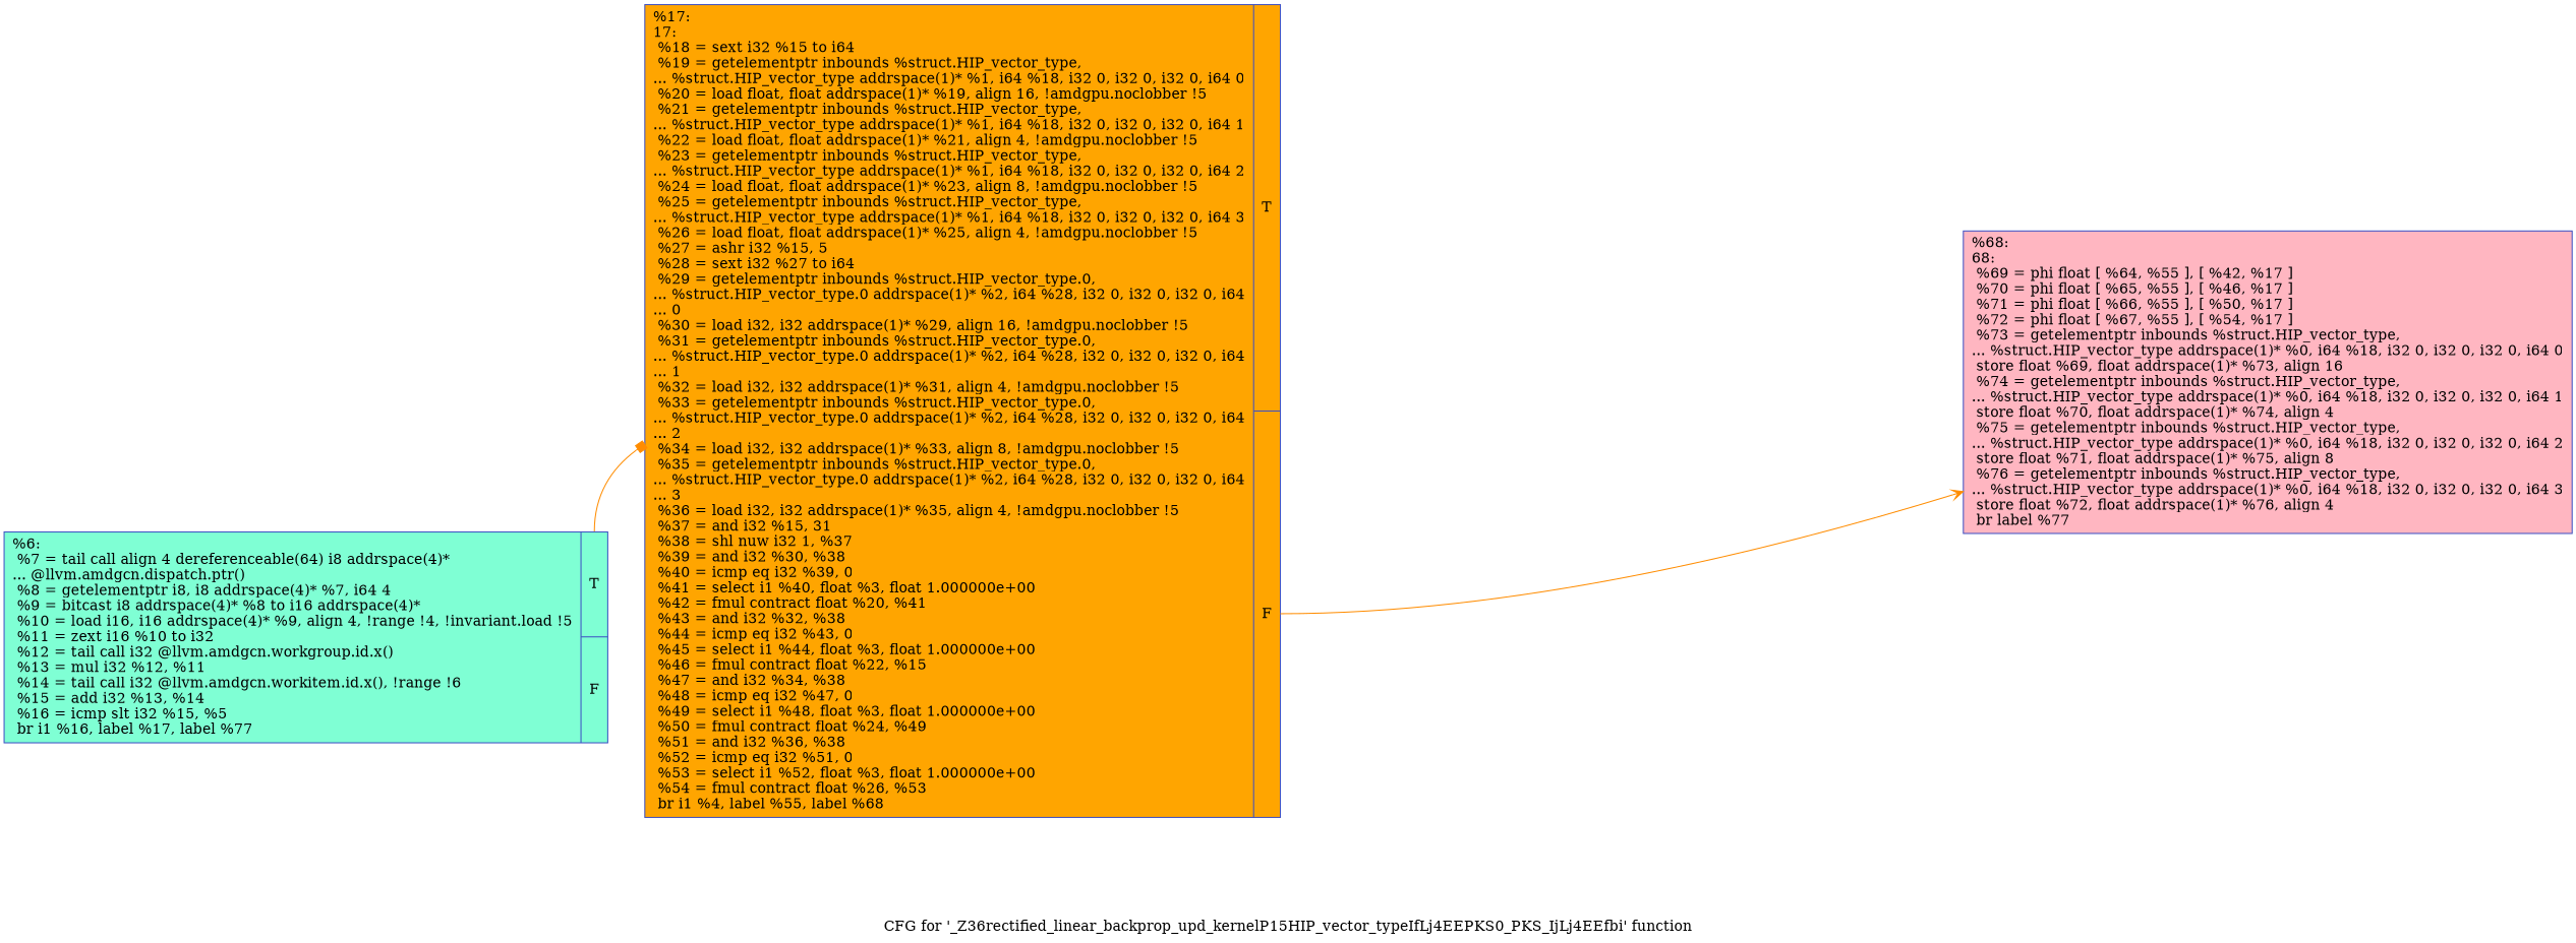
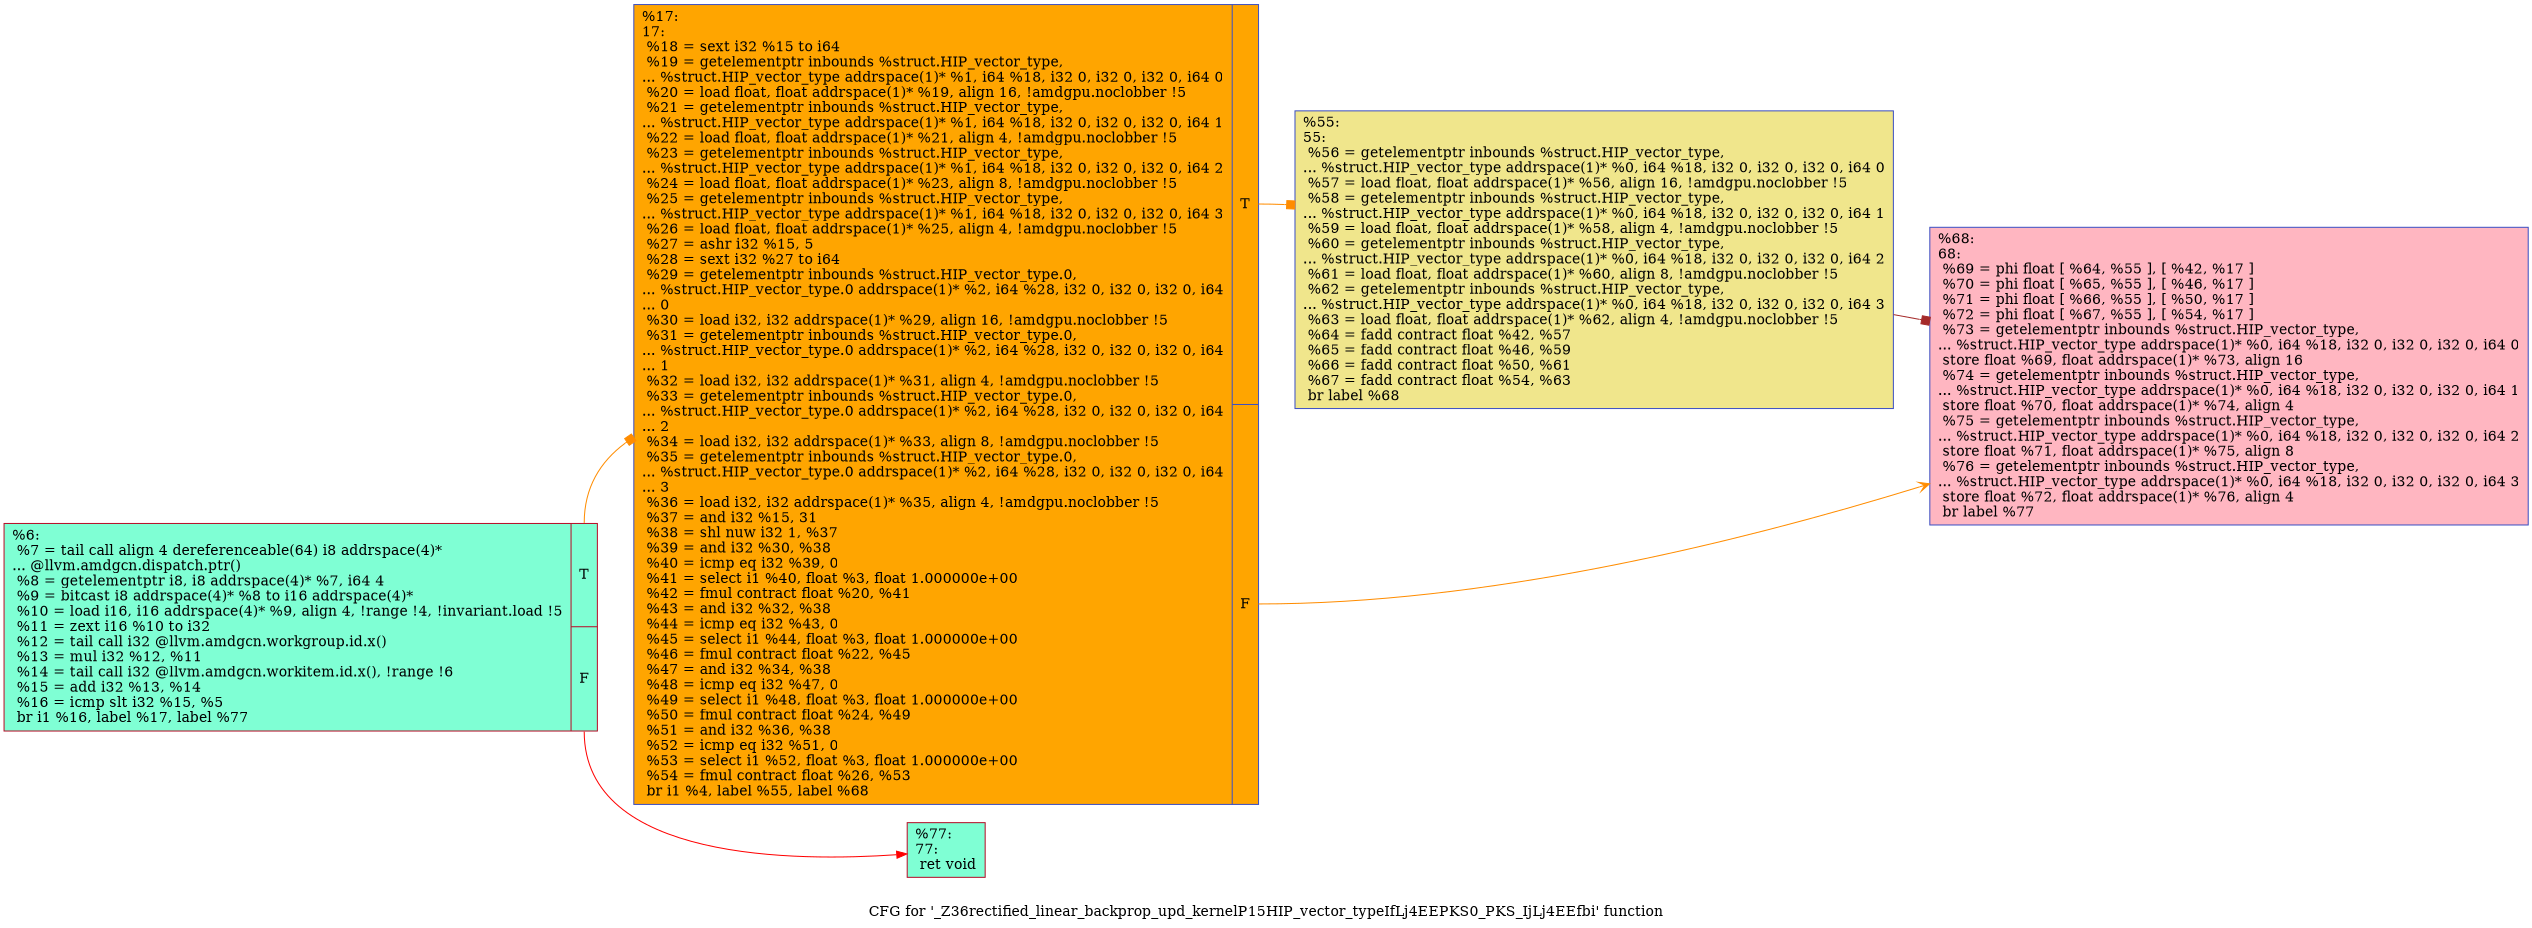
  digraph {
    label="CFG for '_Z36rectified_linear_backprop_upd_kernelP15HIP_vector_typeIfLj4EEPKS0_PKS_IjLj4EEfbi' function"
    rankdir=LR
    node [color="#3d50c3ff" fillcolor=aquamarine shape=record style=filled]
    edge [arrowhead=box color=darkorange tailport=s0]
-   n1 [label="{%6:\l  %7 = tail call align 4 dereferenceable(64) i8 addrspace(4)*\l... @llvm.amdgcn.dispatch.ptr()\l  %8 = getelementptr i8, i8 addrspace(4)* %7, i64 4\l  %9 = bitcast i8 addrspace(4)* %8 to i16 addrspace(4)*\l  %10 = load i16, i16 addrspace(4)* %9, align 4, !range !4, !invariant.load !5\l  %11 = zext i16 %10 to i32\l  %12 = tail call i32 @llvm.amdgcn.workgroup.id.x()\l  %13 = mul i32 %12, %11\l  %14 = tail call i32 @llvm.amdgcn.workitem.id.x(), !range !6\l  %15 = add i32 %13, %14\l  %16 = icmp slt i32 %15, %5\l  br i1 %16, label %17, label %77\l|{<s0>T|<s1>F}}"]
-   n2 [fillcolor=orange label="{%17:\l17:                                               \l  %18 = sext i32 %15 to i64\l  %19 = getelementptr inbounds %struct.HIP_vector_type,\l... %struct.HIP_vector_type addrspace(1)* %1, i64 %18, i32 0, i32 0, i32 0, i64 0\l  %20 = load float, float addrspace(1)* %19, align 16, !amdgpu.noclobber !5\l  %21 = getelementptr inbounds %struct.HIP_vector_type,\l... %struct.HIP_vector_type addrspace(1)* %1, i64 %18, i32 0, i32 0, i32 0, i64 1\l  %22 = load float, float addrspace(1)* %21, align 4, !amdgpu.noclobber !5\l  %23 = getelementptr inbounds %struct.HIP_vector_type,\l... %struct.HIP_vector_type addrspace(1)* %1, i64 %18, i32 0, i32 0, i32 0, i64 2\l  %24 = load float, float addrspace(1)* %23, align 8, !amdgpu.noclobber !5\l  %25 = getelementptr inbounds %struct.HIP_vector_type,\l... %struct.HIP_vector_type addrspace(1)* %1, i64 %18, i32 0, i32 0, i32 0, i64 3\l  %26 = load float, float addrspace(1)* %25, align 4, !amdgpu.noclobber !5\l  %27 = ashr i32 %15, 5\l  %28 = sext i32 %27 to i64\l  %29 = getelementptr inbounds %struct.HIP_vector_type.0,\l... %struct.HIP_vector_type.0 addrspace(1)* %2, i64 %28, i32 0, i32 0, i32 0, i64\l... 0\l  %30 = load i32, i32 addrspace(1)* %29, align 16, !amdgpu.noclobber !5\l  %31 = getelementptr inbounds %struct.HIP_vector_type.0,\l... %struct.HIP_vector_type.0 addrspace(1)* %2, i64 %28, i32 0, i32 0, i32 0, i64\l... 1\l  %32 = load i32, i32 addrspace(1)* %31, align 4, !amdgpu.noclobber !5\l  %33 = getelementptr inbounds %struct.HIP_vector_type.0,\l... %struct.HIP_vector_type.0 addrspace(1)* %2, i64 %28, i32 0, i32 0, i32 0, i64\l... 2\l  %34 = load i32, i32 addrspace(1)* %33, align 8, !amdgpu.noclobber !5\l  %35 = getelementptr inbounds %struct.HIP_vector_type.0,\l... %struct.HIP_vector_type.0 addrspace(1)* %2, i64 %28, i32 0, i32 0, i32 0, i64\l... 3\l  %36 = load i32, i32 addrspace(1)* %35, align 4, !amdgpu.noclobber !5\l  %37 = and i32 %15, 31\l  %38 = shl nuw i32 1, %37\l  %39 = and i32 %30, %38\l  %40 = icmp eq i32 %39, 0\l  %41 = select i1 %40, float %3, float 1.000000e+00\l  %42 = fmul contract float %20, %41\l  %43 = and i32 %32, %38\l  %44 = icmp eq i32 %43, 0\l  %45 = select i1 %44, float %3, float 1.000000e+00\l  %46 = fmul contract float %22, %15\l  %47 = and i32 %34, %38\l  %48 = icmp eq i32 %47, 0\l  %49 = select i1 %48, float %3, float 1.000000e+00\l  %50 = fmul contract float %24, %49\l  %51 = and i32 %36, %38\l  %52 = icmp eq i32 %51, 0\l  %53 = select i1 %52, float %3, float 1.000000e+00\l  %54 = fmul contract float %26, %53\l  br i1 %4, label %55, label %68\l|{<s0>T|<s1>F}}"]
+   n1 [color="#b70d28ff" label="{%6:\l  %7 = tail call align 4 dereferenceable(64) i8 addrspace(4)*\l... @llvm.amdgcn.dispatch.ptr()\l  %8 = getelementptr i8, i8 addrspace(4)* %7, i64 4\l  %9 = bitcast i8 addrspace(4)* %8 to i16 addrspace(4)*\l  %10 = load i16, i16 addrspace(4)* %9, align 4, !range !4, !invariant.load !5\l  %11 = zext i16 %10 to i32\l  %12 = tail call i32 @llvm.amdgcn.workgroup.id.x()\l  %13 = mul i32 %12, %11\l  %14 = tail call i32 @llvm.amdgcn.workitem.id.x(), !range !6\l  %15 = add i32 %13, %14\l  %16 = icmp slt i32 %15, %5\l  br i1 %16, label %17, label %77\l|{<s0>T|<s1>F}}"]
+   n2 [fillcolor=orange label="{%17:\l17:                                               \l  %18 = sext i32 %15 to i64\l  %19 = getelementptr inbounds %struct.HIP_vector_type,\l... %struct.HIP_vector_type addrspace(1)* %1, i64 %18, i32 0, i32 0, i32 0, i64 0\l  %20 = load float, float addrspace(1)* %19, align 16, !amdgpu.noclobber !5\l  %21 = getelementptr inbounds %struct.HIP_vector_type,\l... %struct.HIP_vector_type addrspace(1)* %1, i64 %18, i32 0, i32 0, i32 0, i64 1\l  %22 = load float, float addrspace(1)* %21, align 4, !amdgpu.noclobber !5\l  %23 = getelementptr inbounds %struct.HIP_vector_type,\l... %struct.HIP_vector_type addrspace(1)* %1, i64 %18, i32 0, i32 0, i32 0, i64 2\l  %24 = load float, float addrspace(1)* %23, align 8, !amdgpu.noclobber !5\l  %25 = getelementptr inbounds %struct.HIP_vector_type,\l... %struct.HIP_vector_type addrspace(1)* %1, i64 %18, i32 0, i32 0, i32 0, i64 3\l  %26 = load float, float addrspace(1)* %25, align 4, !amdgpu.noclobber !5\l  %27 = ashr i32 %15, 5\l  %28 = sext i32 %27 to i64\l  %29 = getelementptr inbounds %struct.HIP_vector_type.0,\l... %struct.HIP_vector_type.0 addrspace(1)* %2, i64 %28, i32 0, i32 0, i32 0, i64\l... 0\l  %30 = load i32, i32 addrspace(1)* %29, align 16, !amdgpu.noclobber !5\l  %31 = getelementptr inbounds %struct.HIP_vector_type.0,\l... %struct.HIP_vector_type.0 addrspace(1)* %2, i64 %28, i32 0, i32 0, i32 0, i64\l... 1\l  %32 = load i32, i32 addrspace(1)* %31, align 4, !amdgpu.noclobber !5\l  %33 = getelementptr inbounds %struct.HIP_vector_type.0,\l... %struct.HIP_vector_type.0 addrspace(1)* %2, i64 %28, i32 0, i32 0, i32 0, i64\l... 2\l  %34 = load i32, i32 addrspace(1)* %33, align 8, !amdgpu.noclobber !5\l  %35 = getelementptr inbounds %struct.HIP_vector_type.0,\l... %struct.HIP_vector_type.0 addrspace(1)* %2, i64 %28, i32 0, i32 0, i32 0, i64\l... 3\l  %36 = load i32, i32 addrspace(1)* %35, align 4, !amdgpu.noclobber !5\l  %37 = and i32 %15, 31\l  %38 = shl nuw i32 1, %37\l  %39 = and i32 %30, %38\l  %40 = icmp eq i32 %39, 0\l  %41 = select i1 %40, float %3, float 1.000000e+00\l  %42 = fmul contract float %20, %41\l  %43 = and i32 %32, %38\l  %44 = icmp eq i32 %43, 0\l  %45 = select i1 %44, float %3, float 1.000000e+00\l  %46 = fmul contract float %22, %45\l  %47 = and i32 %34, %38\l  %48 = icmp eq i32 %47, 0\l  %49 = select i1 %48, float %3, float 1.000000e+00\l  %50 = fmul contract float %24, %49\l  %51 = and i32 %36, %38\l  %52 = icmp eq i32 %51, 0\l  %53 = select i1 %52, float %3, float 1.000000e+00\l  %54 = fmul contract float %26, %53\l  br i1 %4, label %55, label %68\l|{<s0>T|<s1>F}}"]
+   n3 [color="#b70d28ff" label="{%77:\l77:                                               \l  ret void\l}"]
+   n4 [fillcolor=khaki label="{%55:\l55:                                               \l  %56 = getelementptr inbounds %struct.HIP_vector_type,\l... %struct.HIP_vector_type addrspace(1)* %0, i64 %18, i32 0, i32 0, i32 0, i64 0\l  %57 = load float, float addrspace(1)* %56, align 16, !amdgpu.noclobber !5\l  %58 = getelementptr inbounds %struct.HIP_vector_type,\l... %struct.HIP_vector_type addrspace(1)* %0, i64 %18, i32 0, i32 0, i32 0, i64 1\l  %59 = load float, float addrspace(1)* %58, align 4, !amdgpu.noclobber !5\l  %60 = getelementptr inbounds %struct.HIP_vector_type,\l... %struct.HIP_vector_type addrspace(1)* %0, i64 %18, i32 0, i32 0, i32 0, i64 2\l  %61 = load float, float addrspace(1)* %60, align 8, !amdgpu.noclobber !5\l  %62 = getelementptr inbounds %struct.HIP_vector_type,\l... %struct.HIP_vector_type addrspace(1)* %0, i64 %18, i32 0, i32 0, i32 0, i64 3\l  %63 = load float, float addrspace(1)* %62, align 4, !amdgpu.noclobber !5\l  %64 = fadd contract float %42, %57\l  %65 = fadd contract float %46, %59\l  %66 = fadd contract float %50, %61\l  %67 = fadd contract float %54, %63\l  br label %68\l}"]
    n5 [fillcolor=lightpink label="{%68:\l68:                                               \l  %69 = phi float [ %64, %55 ], [ %42, %17 ]\l  %70 = phi float [ %65, %55 ], [ %46, %17 ]\l  %71 = phi float [ %66, %55 ], [ %50, %17 ]\l  %72 = phi float [ %67, %55 ], [ %54, %17 ]\l  %73 = getelementptr inbounds %struct.HIP_vector_type,\l... %struct.HIP_vector_type addrspace(1)* %0, i64 %18, i32 0, i32 0, i32 0, i64 0\l  store float %69, float addrspace(1)* %73, align 16\l  %74 = getelementptr inbounds %struct.HIP_vector_type,\l... %struct.HIP_vector_type addrspace(1)* %0, i64 %18, i32 0, i32 0, i32 0, i64 1\l  store float %70, float addrspace(1)* %74, align 4\l  %75 = getelementptr inbounds %struct.HIP_vector_type,\l... %struct.HIP_vector_type addrspace(1)* %0, i64 %18, i32 0, i32 0, i32 0, i64 2\l  store float %71, float addrspace(1)* %75, align 8\l  %76 = getelementptr inbounds %struct.HIP_vector_type,\l... %struct.HIP_vector_type addrspace(1)* %0, i64 %18, i32 0, i32 0, i32 0, i64 3\l  store float %72, float addrspace(1)* %76, align 4\l  br label %77\l}"]
    n1 -> n2
+   n1 -> n3 [arrowhead=normal color=red tailport=s1]
+   n2 -> n4
    n2 -> n5 [arrowhead=vee tailport=s1]
+   n4 -> n5 [color=brown tailport=""]
  }
